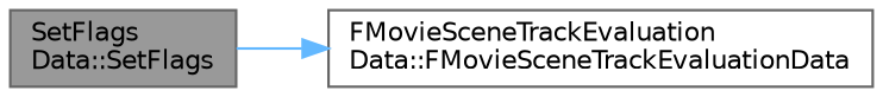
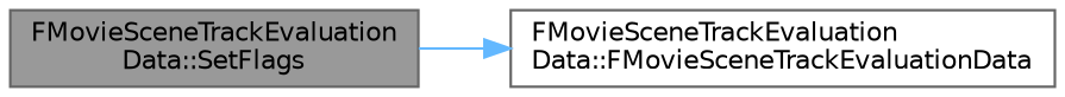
  digraph {
    rankdir=LR
    node [fontname=Helvetica fontsize=10 shape=box style=filled]
-   n1 [color=gray40 fillcolor=grey60 fontcolor=black height=0.2 label="SetFlags\lData::SetFlags" width=0.4]
+   n1 [color=gray40 fillcolor=grey60 fontcolor=black height=0.2 label="FMovieSceneTrackEvaluation\lData::SetFlags" width=0.4]
    n2 [color=grey40 fillcolor=white height=0.2 label="FMovieSceneTrackEvaluation\lData::FMovieSceneTrackEvaluationData" width=0.4]
    n1 -> n2 [color=steelblue1 fontname=Helvetica fontsize=10 labelfontname=Helvetica labelfontsize=10 style=solid]
  }
